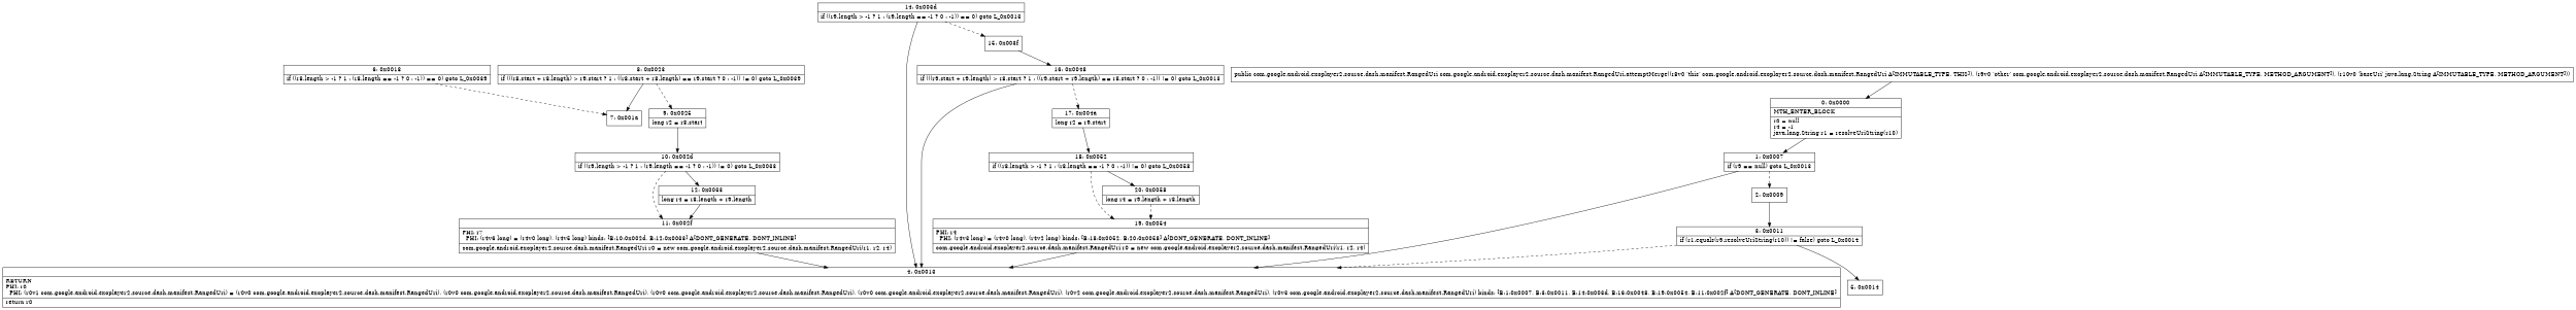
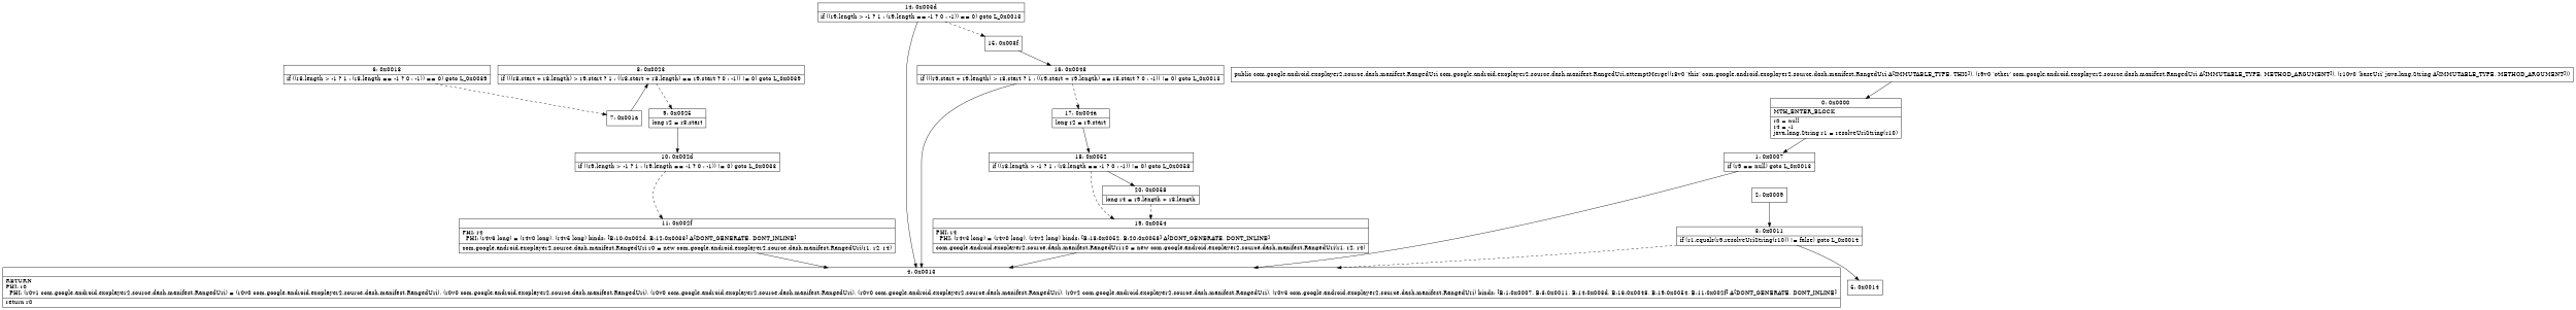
  digraph {
    fontname="DejaVu Serif"
    node [fontname="DejaVu Serif" shape=record]
    edge [fontname="DejaVu Serif"]
    n1 [label="{0\:\ 0x0000|MTH_ENTER_BLOCK\l|r0 = null\lr4 = \-1\ljava.lang.String r1 = resolveUriString(r10)\l}"]
    n2 [label="{1\:\ 0x0007|if (r9 == null) goto L_0x0013\l}"]
    n3 [label="{2\:\ 0x0009}"]
    n4 [label="{4\:\ 0x0013|RETURN\lPHI: r0 \l  PHI: (r0v1 com.google.android.exoplayer2.source.dash.manifest.RangedUri) = (r0v0 com.google.android.exoplayer2.source.dash.manifest.RangedUri), (r0v0 com.google.android.exoplayer2.source.dash.manifest.RangedUri), (r0v0 com.google.android.exoplayer2.source.dash.manifest.RangedUri), (r0v0 com.google.android.exoplayer2.source.dash.manifest.RangedUri), (r0v2 com.google.android.exoplayer2.source.dash.manifest.RangedUri), (r0v3 com.google.android.exoplayer2.source.dash.manifest.RangedUri) binds: [B:1:0x0007, B:3:0x0011, B:14:0x003d, B:16:0x0048, B:19:0x0054, B:11:0x002f] A[DONT_GENERATE, DONT_INLINE]\l|return r0\l}"]
    n5 [label="{3\:\ 0x0011|if (r1.equals(r9.resolveUriString(r10)) != false) goto L_0x0014\l}"]
    n6 [label="{5\:\ 0x0014}"]
    n7 [label="{6\:\ 0x0018|if ((r8.length \> \-1 ? 1 : (r8.length == \-1 ? 0 : \-1)) == 0) goto L_0x0039\l}"]
    n8 [label="{7\:\ 0x001a}"]
    n9 [label="{8\:\ 0x0023|if (((r8.start + r8.length) \> r9.start ? 1 : ((r8.start + r8.length) == r9.start ? 0 : \-1)) != 0) goto L_0x0039\l}"]
    n10 [label="{9\:\ 0x0025|long r2 = r8.start\l}"]
    n11 [label="{10\:\ 0x002d|if ((r9.length \> \-1 ? 1 : (r9.length == \-1 ? 0 : \-1)) != 0) goto L_0x0033\l}"]
-   n12 [label="{11\:\ 0x002f|PHI: r7 \l  PHI: (r4v6 long) = (r4v0 long), (r4v5 long) binds: [B:10:0x002d, B:12:0x0033] A[DONT_GENERATE, DONT_INLINE]\l|com.google.android.exoplayer2.source.dash.manifest.RangedUri r0 = new com.google.android.exoplayer2.source.dash.manifest.RangedUri(r1, r2, r4)\l}"]
-   n13 [label="{12\:\ 0x0033|long r4 = r8.length + r9.length\l}"]
+   n12 [label="{11\:\ 0x002f|PHI: r4 \l  PHI: (r4v6 long) = (r4v0 long), (r4v5 long) binds: [B:10:0x002d, B:12:0x0033] A[DONT_GENERATE, DONT_INLINE]\l|com.google.android.exoplayer2.source.dash.manifest.RangedUri r0 = new com.google.android.exoplayer2.source.dash.manifest.RangedUri(r1, r2, r4)\l}"]
    n14 [label="{14\:\ 0x003d|if ((r9.length \> \-1 ? 1 : (r9.length == \-1 ? 0 : \-1)) == 0) goto L_0x0013\l}"]
    n15 [label="{15\:\ 0x003f}"]
    n16 [label="{16\:\ 0x0048|if (((r9.start + r9.length) \> r8.start ? 1 : ((r9.start + r9.length) == r8.start ? 0 : \-1)) != 0) goto L_0x0013\l}"]
    n17 [label="{17\:\ 0x004a|long r2 = r9.start\l}"]
    n18 [label="{18\:\ 0x0052|if ((r8.length \> \-1 ? 1 : (r8.length == \-1 ? 0 : \-1)) != 0) goto L_0x0058\l}"]
    n19 [label="{19\:\ 0x0054|PHI: r4 \l  PHI: (r4v3 long) = (r4v0 long), (r4v2 long) binds: [B:18:0x0052, B:20:0x0058] A[DONT_GENERATE, DONT_INLINE]\l|com.google.android.exoplayer2.source.dash.manifest.RangedUri r0 = new com.google.android.exoplayer2.source.dash.manifest.RangedUri(r1, r2, r4)\l}"]
    n20 [label="{20\:\ 0x0058|long r4 = r9.length + r8.length\l}"]
    n21 [label="{public com.google.android.exoplayer2.source.dash.manifest.RangedUri com.google.android.exoplayer2.source.dash.manifest.RangedUri.attemptMerge((r8v0 'this' com.google.android.exoplayer2.source.dash.manifest.RangedUri A[IMMUTABLE_TYPE, THIS]), (r9v0 'other' com.google.android.exoplayer2.source.dash.manifest.RangedUri A[IMMUTABLE_TYPE, METHOD_ARGUMENT]), (r10v0 'baseUri' java.lang.String A[IMMUTABLE_TYPE, METHOD_ARGUMENT])) }"]
    n1 -> n2
-   n2 -> n3 [style=dashed]
    n2 -> n4
    n3 -> n5
    n5 -> n4 [style=dashed]
    n5 -> n6
    n7 -> n8 [style=dashed]
-   n9 -> n8
+   n8 -> n9
    n9 -> n10 [style=dashed]
    n10 -> n11
    n11 -> n12 [style=dashed]
-   n11 -> n13
    n12 -> n4
-   n13 -> n12
    n14 -> n4
    n14 -> n15 [style=dashed]
    n15 -> n16
    n16 -> n4
    n16 -> n17 [style=dashed]
    n17 -> n18
    n18 -> n19 [style=dashed]
    n18 -> n20
    n19 -> n4
    n20 -> n19 [style=dashed]
    n21 -> n1
  }
